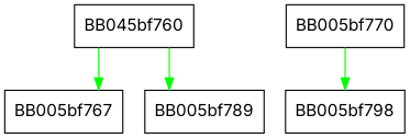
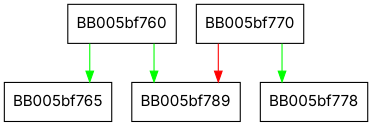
  digraph {
    fontname=Inter
    splines=ortho
    node [fontname=Inter shape=box]
    edge [color=green fontname=Inter]
-   BB005bf760 [label=BB045bf760]
-   BB005bf765 [label=BB005bf767]
+   BB005bf760
+   BB005bf765
    BB005bf789
    BB005bf770
-   BB005bf798
+   BB005bf798 [label=BB005bf778]
    BB005bf760 -> BB005bf765
    BB005bf760 -> BB005bf789
+   BB005bf770 -> BB005bf789 [color=red]
    BB005bf770 -> BB005bf798
  }
